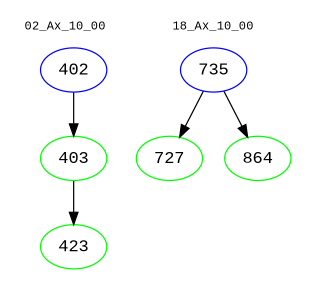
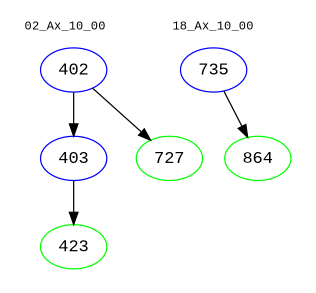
  digraph {
    fontname="Liberation Mono"
    node [color=green fontname="Liberation Mono"]
    edge [color=black fontname="Liberation Mono"]
    n1 [color=blue label=402]
-   n2 [label=403]
+   n2 [color=blue label=403]
    n3 [label=423]
    n4 [color=blue label=735]
    n5 [label=727]
    n6 [label=864]
    subgraph cluster_1 {
      color=white
      fontsize=10
      label="02_Ax_10_00"
      n1
      n2
      n3
    }
    subgraph cluster_2 {
      color=white
      fontsize=10
      label="18_Ax_10_00"
      n4
      n5
      n6
    }
    n1 -> n2
    n2 -> n3
-   n4 -> n5
+   n1 -> n5
    n4 -> n6
  }
